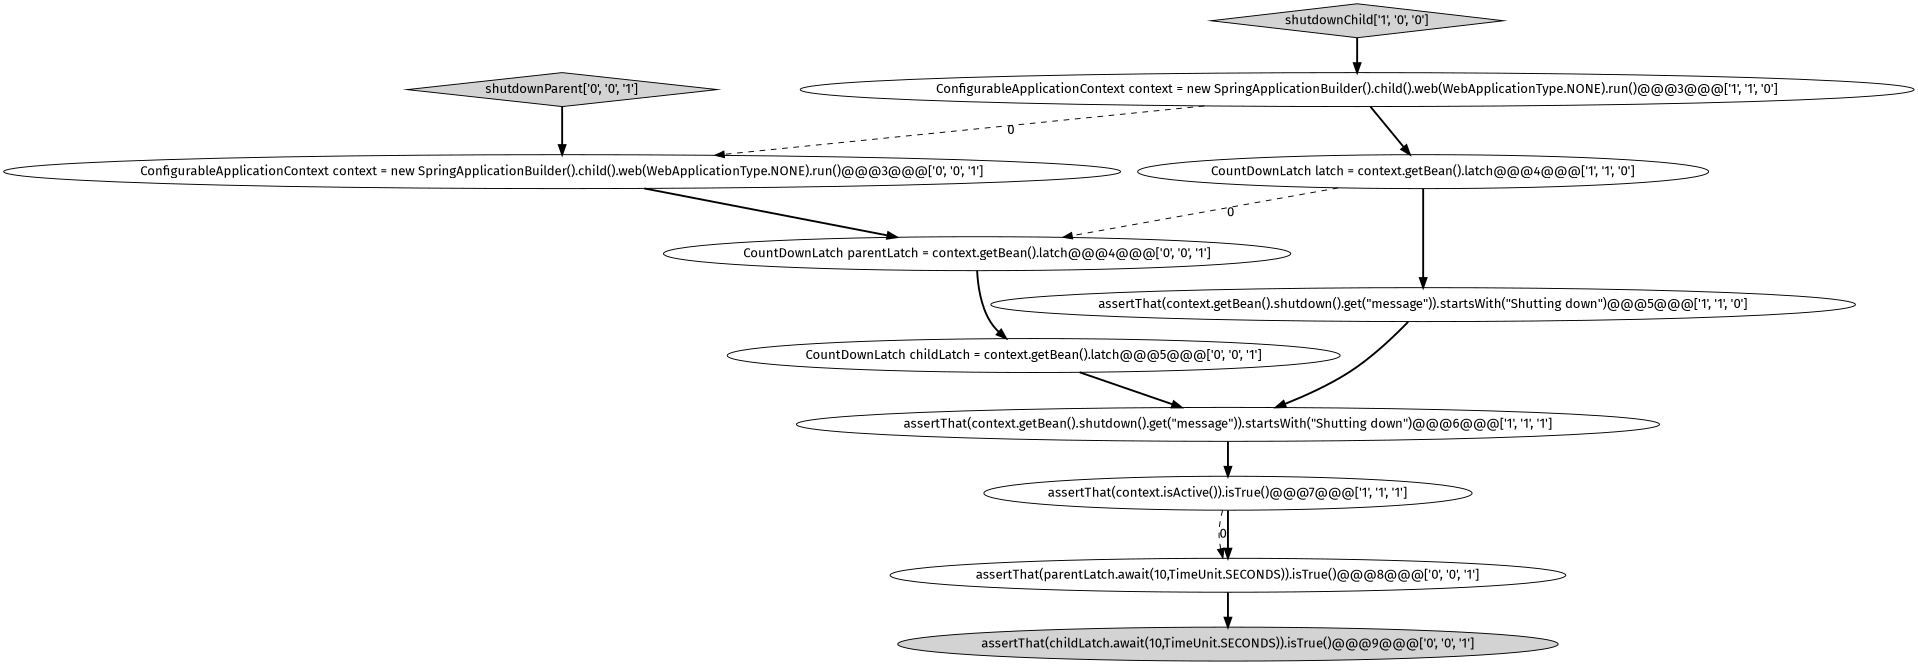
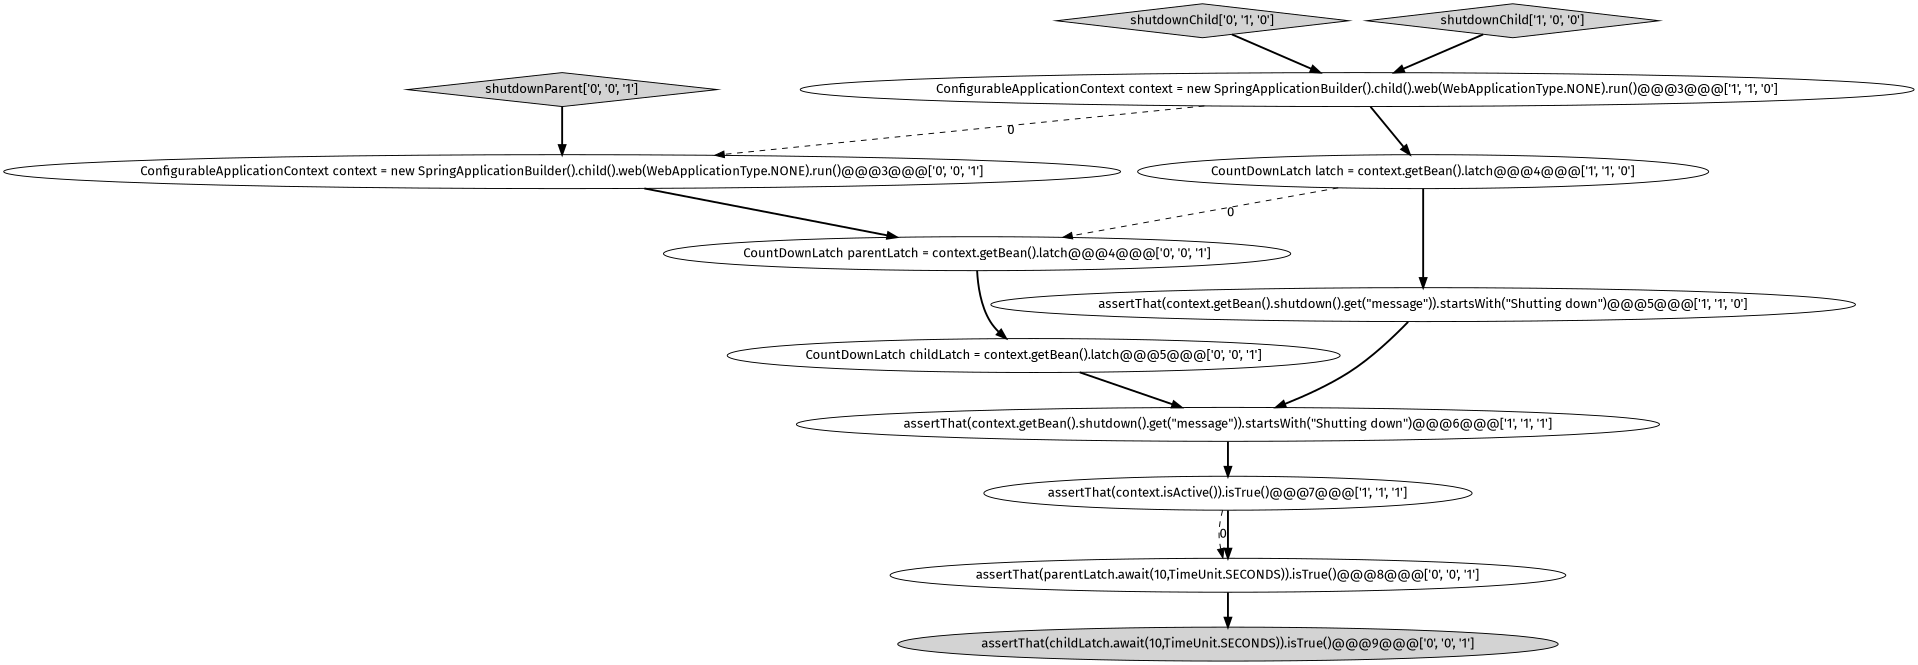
  digraph {
    fontname="Fira Sans"
    node [fillcolor=white shape=ellipse style=filled fontname="Fira Sans"]
    edge [style=bold fontname="Fira Sans"]
    n1 [label="ConfigurableApplicationContext context = new SpringApplicationBuilder().child().web(WebApplicationType.NONE).run()@@@3@@@['0', '0', '1']"]
    n2 [label="CountDownLatch parentLatch = context.getBean().latch@@@4@@@['0', '0', '1']"]
    n3 [label="CountDownLatch childLatch = context.getBean().latch@@@5@@@['0', '0', '1']"]
    n4 [label="ConfigurableApplicationContext context = new SpringApplicationBuilder().child().web(WebApplicationType.NONE).run()@@@3@@@['1', '1', '0']"]
    n5 [label="CountDownLatch latch = context.getBean().latch@@@4@@@['1', '1', '0']"]
    n6 [fillcolor=lightgray label="assertThat(childLatch.await(10,TimeUnit.SECONDS)).isTrue()@@@9@@@['0', '0', '1']"]
+   n7 [fillcolor=lightgray label="shutdownChild['0', '1', '0']" shape=diamond]
    n8 [label="assertThat(context.getBean().shutdown().get(\"message\")).startsWith(\"Shutting down\")@@@6@@@['1', '1', '1']"]
    n9 [label="assertThat(context.isActive()).isTrue()@@@7@@@['1', '1', '1']"]
    n10 [fillcolor=lightgray label="shutdownParent['0', '0', '1']" shape=diamond]
    n11 [fillcolor=lightgray label="shutdownChild['1', '0', '0']" shape=diamond]
    n12 [label="assertThat(context.getBean().shutdown().get(\"message\")).startsWith(\"Shutting down\")@@@5@@@['1', '1', '0']"]
    n13 [label="assertThat(parentLatch.await(10,TimeUnit.SECONDS)).isTrue()@@@8@@@['0', '0', '1']"]
    n1 -> n2
    n2 -> n3
    n3 -> n8
    n4 -> n1 [label=0 style=dashed]
    n4 -> n5
    n5 -> n2 [label=0 style=dashed]
    n5 -> n12
+   n7 -> n4
    n8 -> n9
    n9 -> n13 [label=0 style=dashed]
    n9 -> n13
    n10 -> n1
    n11 -> n4
    n12 -> n8
    n13 -> n6
  }
